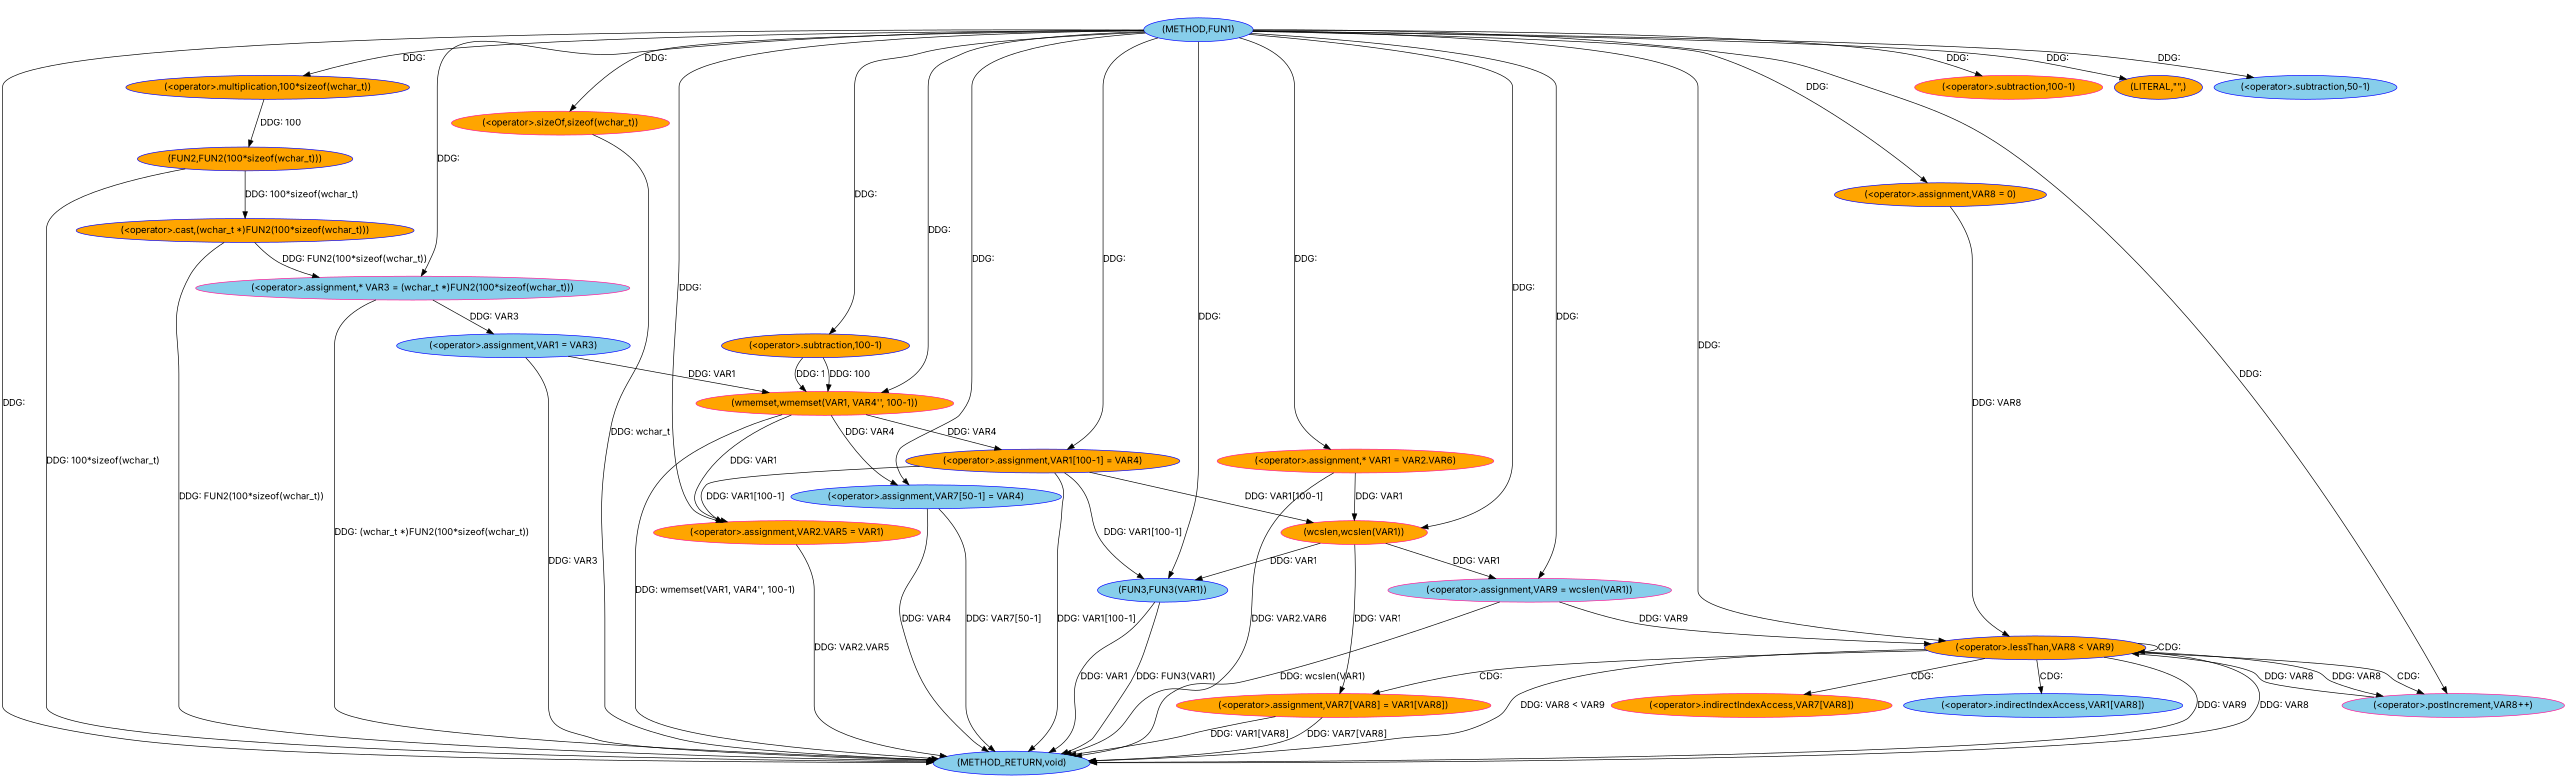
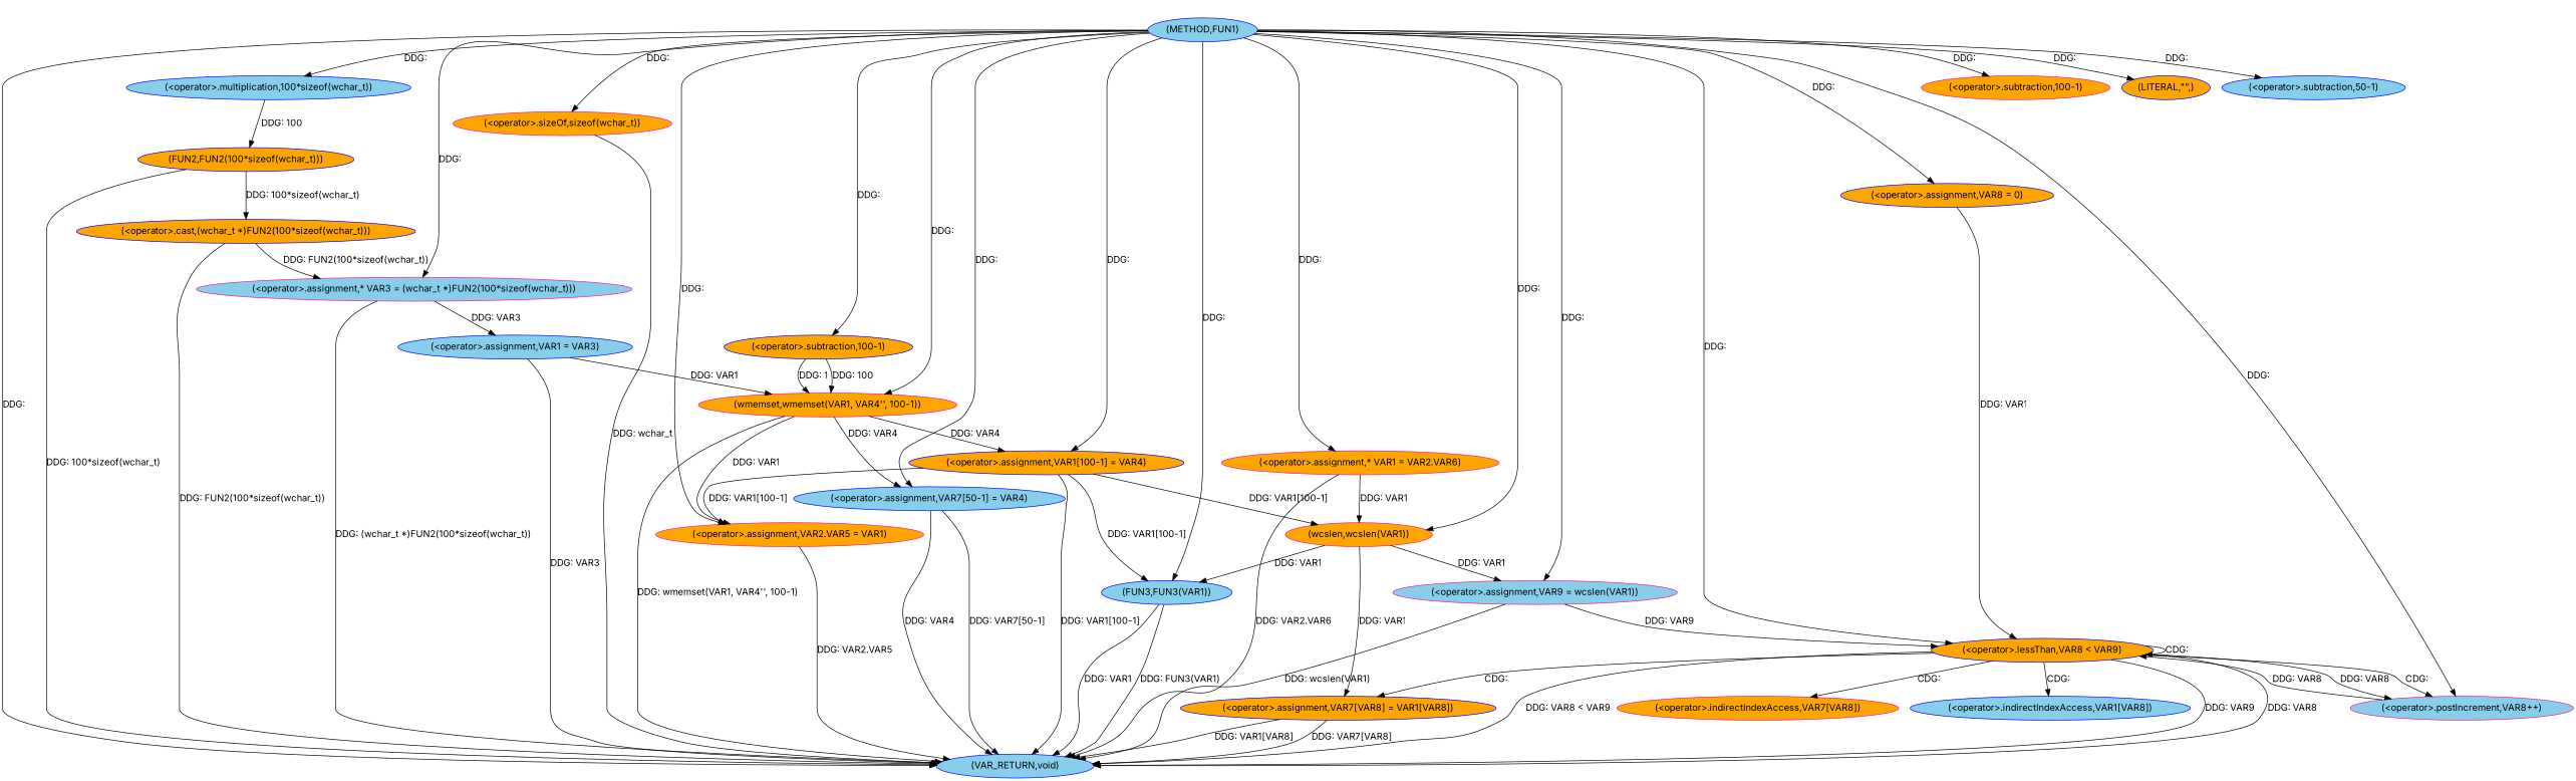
  digraph {
    fontname=Inter
    node [color=blue fillcolor=orange fontname=Inter style=filled]
    edge [fontname=Inter]
    n1 [fillcolor=skyblue label="(METHOD,FUN1)"]
    n2 [color=deeppink fillcolor=skyblue label="(<operator>.assignment,* VAR3 = (wchar_t *)FUN2(100*sizeof(wchar_t)))"]
-   n3 [label="(<operator>.multiplication,100*sizeof(wchar_t))"]
+   n3 [fillcolor=skyblue label="(<operator>.multiplication,100*sizeof(wchar_t))"]
    n4 [color=deeppink label="(<operator>.sizeOf,sizeof(wchar_t))"]
    n5 [color=deeppink label="(wmemset,wmemset(VAR1, VAR4'', 100-1))"]
    n6 [label="(<operator>.subtraction,100-1)"]
    n7 [label="(<operator>.assignment,VAR1[100-1] = VAR4)"]
    n8 [color=deeppink label="(<operator>.subtraction,100-1)"]
    n9 [color=deeppink label="(<operator>.assignment,VAR2.VAR5 = VAR1)"]
    n10 [color=deeppink label="(<operator>.assignment,* VAR1 = VAR2.VAR6)"]
    n11 [label="(LITERAL,\"\",)"]
    n12 [color=deeppink fillcolor=skyblue label="(<operator>.assignment,VAR9 = wcslen(VAR1))"]
    n13 [color=deeppink label="(wcslen,wcslen(VAR1))"]
    n14 [label="(<operator>.assignment,VAR8 = 0)"]
    n15 [label="(<operator>.lessThan,VAR8 < VAR9)"]
    n16 [color=deeppink fillcolor=skyblue label="(<operator>.postIncrement,VAR8++)"]
    n17 [fillcolor=skyblue label="(<operator>.assignment,VAR7[50-1] = VAR4)"]
    n18 [fillcolor=skyblue label="(<operator>.subtraction,50-1)"]
    n19 [fillcolor=skyblue label="(FUN3,FUN3(VAR1))"]
-   n20 [fillcolor=skyblue label="(METHOD_RETURN,void)"]
+   n20 [fillcolor=skyblue label="(VAR_RETURN,void)"]
    n21 [fillcolor=skyblue label="(<operator>.assignment,VAR1 = VAR3)"]
    n22 [label="(FUN2,FUN2(100*sizeof(wchar_t)))"]
-   n23 [color=deeppink label="(<operator>.assignment,VAR7[VAR8] = VAR1[VAR8])"]
+   n23 [label="(<operator>.assignment,VAR7[VAR8] = VAR1[VAR8])"]
    n24 [color=deeppink label="(<operator>.indirectIndexAccess,VAR7[VAR8])"]
    n25 [fillcolor=skyblue label="(<operator>.indirectIndexAccess,VAR1[VAR8])"]
    n26 [label="(<operator>.cast,(wchar_t *)FUN2(100*sizeof(wchar_t)))"]
    n1 -> n2 [label="DDG: "]
    n1 -> n3 [label="DDG: "]
    n1 -> n4 [label="DDG: "]
    n1 -> n5 [label="DDG: "]
    n1 -> n6 [label="DDG: "]
    n1 -> n7 [label="DDG: "]
    n1 -> n8 [label="DDG: "]
    n1 -> n9 [label="DDG: "]
    n1 -> n10 [label="DDG: "]
    n1 -> n11 [label="DDG: "]
    n1 -> n12 [label="DDG: "]
    n1 -> n13 [label="DDG: "]
    n1 -> n14 [label="DDG: "]
    n1 -> n15 [label="DDG: "]
    n1 -> n16 [label="DDG: "]
    n1 -> n17 [label="DDG: "]
    n1 -> n18 [label="DDG: "]
    n1 -> n19 [label="DDG: "]
    n1 -> n20 [label="DDG: "]
    n2 -> n20 [label="DDG: (wchar_t *)FUN2(100*sizeof(wchar_t))"]
    n2 -> n21 [label="DDG: VAR3"]
    n3 -> n22 [label="DDG: 100"]
    n4 -> n20 [label="DDG: wchar_t"]
    n5 -> n7 [label="DDG: VAR4"]
    n5 -> n9 [label="DDG: VAR1"]
    n5 -> n17 [label="DDG: VAR4"]
    n5 -> n20 [label="DDG: wmemset(VAR1, VAR4'', 100-1)"]
    n6 -> n5 [label="DDG: 100"]
    n6 -> n5 [label="DDG: 1"]
    n7 -> n9 [label="DDG: VAR1[100-1]"]
    n7 -> n13 [label="DDG: VAR1[100-1]"]
    n7 -> n19 [label="DDG: VAR1[100-1]"]
    n7 -> n20 [label="DDG: VAR1[100-1]"]
    n9 -> n20 [label="DDG: VAR2.VAR5"]
    n10 -> n13 [label="DDG: VAR1"]
    n10 -> n20 [label="DDG: VAR2.VAR6"]
    n12 -> n15 [label="DDG: VAR9"]
    n12 -> n20 [label="DDG: wcslen(VAR1)"]
    n13 -> n12 [label="DDG: VAR1"]
    n13 -> n19 [label="DDG: VAR1"]
    n13 -> n23 [label="DDG: VAR1"]
-   n14 -> n15 [label="DDG: VAR8"]
+   n14 -> n15 [label="DDG: VAR1"]
    n15 -> n15 [label="CDG: "]
    n15 -> n16 [label="DDG: VAR8"]
    n15 -> n16 [label="CDG: "]
    n15 -> n20 [label="DDG: VAR8 < VAR9"]
    n15 -> n20 [label="DDG: VAR9"]
    n15 -> n20 [label="DDG: VAR8"]
    n15 -> n23 [label="CDG: "]
    n15 -> n24 [label="CDG: "]
    n15 -> n25 [label="CDG: "]
    n16 -> n15 [label="DDG: VAR8"]
    n17 -> n20 [label="DDG: VAR7[50-1]"]
    n17 -> n20 [label="DDG: VAR4"]
    n19 -> n20 [label="DDG: FUN3(VAR1)"]
    n19 -> n20 [label="DDG: VAR1"]
    n21 -> n5 [label="DDG: VAR1"]
    n21 -> n20 [label="DDG: VAR3"]
    n22 -> n20 [label="DDG: 100*sizeof(wchar_t)"]
    n22 -> n26 [label="DDG: 100*sizeof(wchar_t)"]
    n23 -> n20 [label="DDG: VAR1[VAR8]"]
    n23 -> n20 [label="DDG: VAR7[VAR8]"]
    n26 -> n2 [label="DDG: FUN2(100*sizeof(wchar_t))"]
    n26 -> n20 [label="DDG: FUN2(100*sizeof(wchar_t))"]
  }
